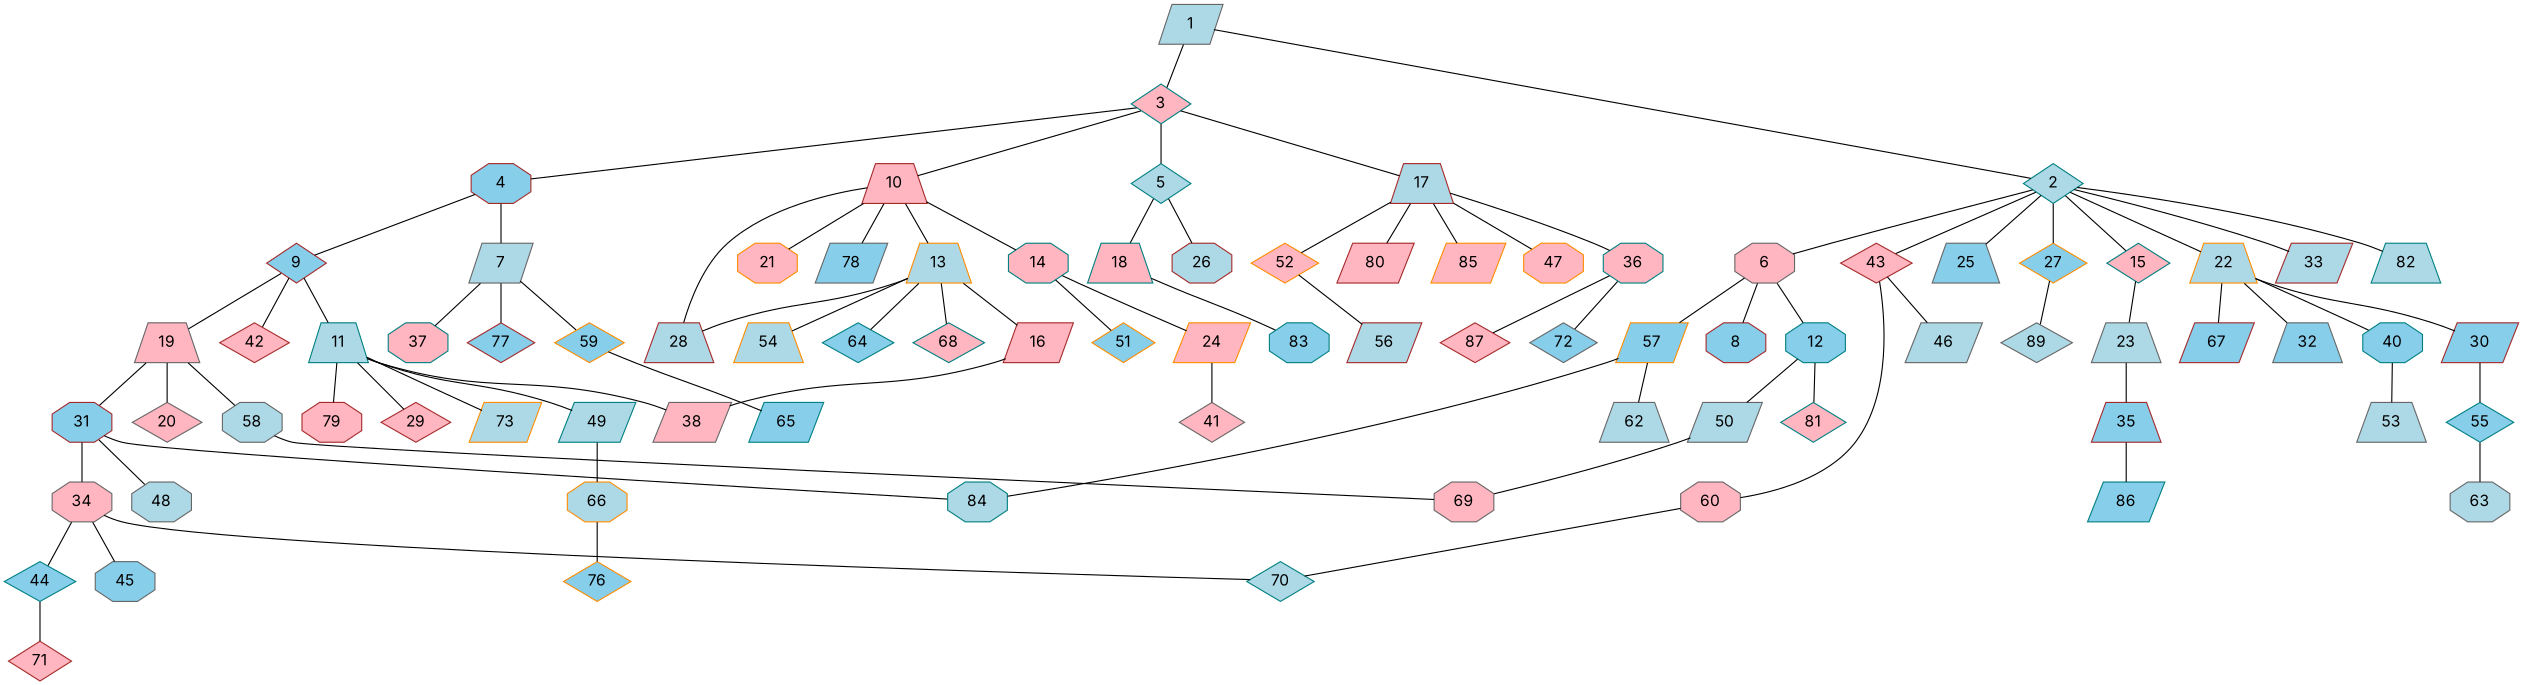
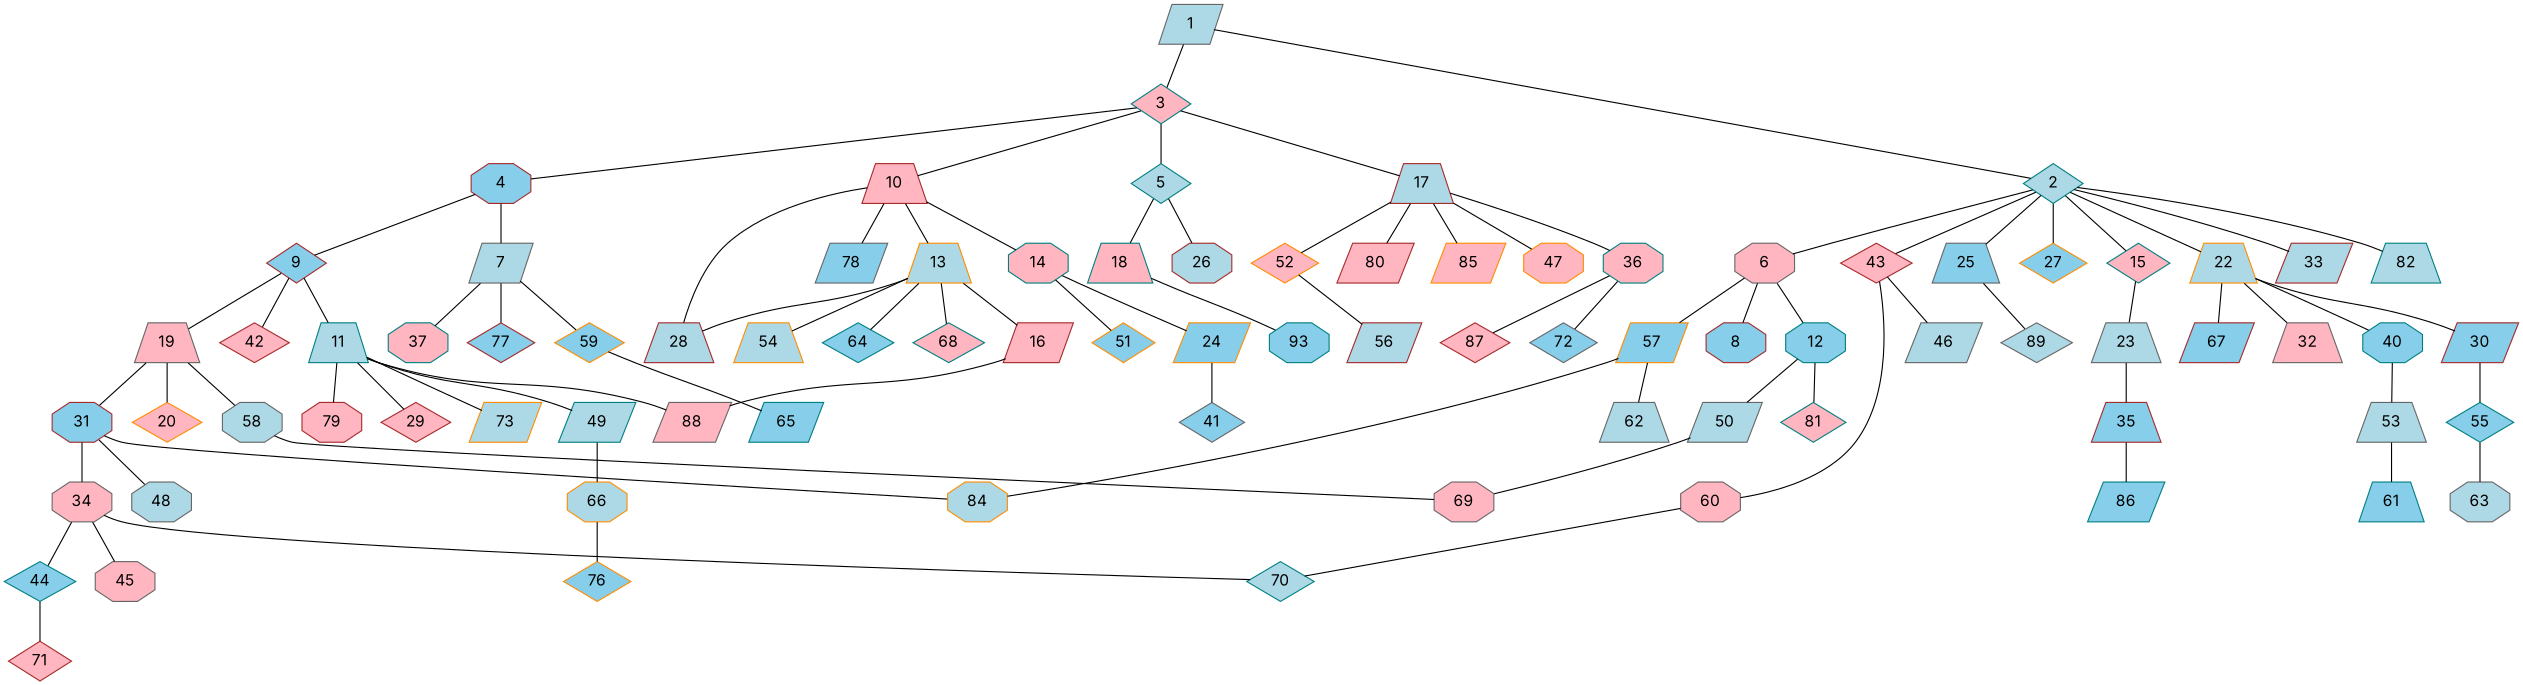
  graph {
    fontname=Inter
    node [color=gray40 fillcolor=lightpink fontname=Inter shape=diamond style=filled]
    edge [fontname=Inter]
    1 [fillcolor=lightblue shape=parallelogram]
    2 [color=teal fillcolor=lightblue]
    3 [color=teal]
    6 [shape=octagon]
    15 [color=teal]
    22 [color=darkorange fillcolor=lightblue shape=trapezium]
    25 [fillcolor=skyblue shape=trapezium]
    27 [color=darkorange fillcolor=skyblue]
    33 [color=brown fillcolor=lightblue shape=parallelogram]
    43 [color=brown]
    82 [color=teal fillcolor=lightblue shape=trapezium]
    4 [color=brown fillcolor=skyblue shape=octagon]
    5 [color=teal fillcolor=lightblue]
    10 [color=brown shape=trapezium]
    17 [color=brown fillcolor=lightblue shape=trapezium]
    8 [color=brown fillcolor=skyblue shape=octagon]
    12 [color=teal fillcolor=skyblue shape=octagon]
    57 [color=darkorange fillcolor=skyblue shape=parallelogram]
    23 [fillcolor=lightblue shape=trapezium]
    30 [color=brown fillcolor=skyblue shape=parallelogram]
-   32 [fillcolor=skyblue shape=trapezium]
+   32 [shape=trapezium]
    40 [color=teal fillcolor=skyblue shape=octagon]
    67 [color=brown fillcolor=skyblue shape=parallelogram]
    n24 [fillcolor=lightblue label=89]
    46 [fillcolor=lightblue shape=parallelogram]
    60 [shape=octagon]
    7 [fillcolor=lightblue shape=parallelogram]
    9 [color=brown fillcolor=skyblue]
    18 [color=teal shape=trapezium]
    26 [color=brown fillcolor=lightblue shape=octagon]
    13 [color=darkorange fillcolor=lightblue shape=trapezium]
    14 [color=teal shape=octagon]
-   21 [color=darkorange shape=octagon]
    28 [color=brown fillcolor=lightblue shape=trapezium]
    78 [fillcolor=skyblue shape=parallelogram]
    36 [color=teal shape=octagon]
    47 [color=darkorange shape=octagon]
    52 [color=darkorange]
    80 [color=brown shape=parallelogram]
    85 [color=darkorange shape=parallelogram]
    37 [color=teal shape=octagon]
    59 [color=darkorange fillcolor=skyblue]
    77 [color=brown fillcolor=skyblue]
    11 [color=teal fillcolor=lightblue shape=trapezium]
    19 [shape=trapezium]
    42 [color=brown]
-   83 [color=teal fillcolor=skyblue shape=octagon]
+   83 [color=teal fillcolor=skyblue shape=octagon label=93]
    50 [fillcolor=lightblue shape=parallelogram]
    81 [color=teal]
-   84 [color=teal fillcolor=lightblue shape=octagon]
+   84 [color=darkorange fillcolor=lightblue shape=octagon]
    62 [fillcolor=lightblue shape=trapezium]
    65 [color=teal fillcolor=skyblue shape=parallelogram]
    29 [color=brown]
-   38 [shape=parallelogram]
+   38 [shape=parallelogram label=88]
    49 [color=teal fillcolor=lightblue shape=parallelogram]
    73 [color=darkorange fillcolor=lightblue shape=parallelogram]
    79 [color=brown shape=octagon]
-   20
+   20 [color=darkorange]
    31 [color=brown fillcolor=skyblue shape=octagon]
    58 [fillcolor=lightblue shape=octagon]
    16 [color=brown shape=parallelogram]
    54 [color=darkorange fillcolor=lightblue shape=trapezium]
    64 [color=teal fillcolor=skyblue]
    68 [color=teal]
-   24 [color=darkorange shape=parallelogram]
+   24 [color=darkorange fillcolor=skyblue shape=parallelogram]
    51 [color=darkorange fillcolor=skyblue]
    66 [color=darkorange fillcolor=lightblue shape=octagon]
    69 [shape=octagon]
-   41
+   41 [fillcolor=skyblue]
    35 [color=brown fillcolor=skyblue shape=trapezium]
    72 [fillcolor=skyblue]
    87 [color=brown]
    56 [color=brown fillcolor=lightblue shape=parallelogram]
    34 [shape=octagon]
    48 [fillcolor=lightblue shape=octagon]
    55 [color=teal fillcolor=skyblue]
    53 [fillcolor=lightblue shape=trapezium]
    86 [color=teal fillcolor=skyblue shape=parallelogram]
    63 [fillcolor=lightblue shape=octagon]
    44 [color=teal fillcolor=skyblue]
-   45 [fillcolor=skyblue shape=octagon]
+   45 [shape=octagon]
    70 [color=teal fillcolor=lightblue]
    71 [color=brown]
+   61 [color=teal fillcolor=skyblue shape=trapezium]
    76 [color=darkorange fillcolor=skyblue]
    1 -- 2
    1 -- 3
    2 -- 6
    2 -- 15
    2 -- 22
    2 -- 25
    2 -- 27
    2 -- 33
    2 -- 43
    2 -- 82
    3 -- 4
    3 -- 5
    3 -- 10
    3 -- 17
    6 -- 8
    6 -- 12
    6 -- 57
    15 -- 23
    22 -- 30
    22 -- 32
    22 -- 40
    22 -- 67
-   27 -- n24
+   25 -- n24
    43 -- 46
    43 -- 60
    4 -- 7
    4 -- 9
    5 -- 18
    5 -- 26
    10 -- 13
    10 -- 14
-   10 -- 21
    10 -- 28
    10 -- 78
    17 -- 36
    17 -- 47
    17 -- 52
    17 -- 80
    17 -- 85
    12 -- 50
    12 -- 81
    57 -- 84
    57 -- 62
    23 -- 35
    30 -- 55
    40 -- 53
    60 -- 70
    7 -- 37
    7 -- 59
    7 -- 77
    9 -- 11
    9 -- 19
    9 -- 42
    18 -- 83
    13 -- 28
    13 -- 16
    13 -- 54
    13 -- 64
    13 -- 68
    14 -- 24
    14 -- 51
    36 -- 72
    36 -- 87
    52 -- 56
    59 -- 65
    11 -- 29
    11 -- 38
    11 -- 49
    11 -- 73
    11 -- 79
    19 -- 20
    19 -- 31
    19 -- 58
    50 -- 69
    49 -- 66
    31 -- 84
    31 -- 34
    31 -- 48
    58 -- 69
    16 -- 38
    24 -- 41
    66 -- 76
    35 -- 86
    34 -- 44
    34 -- 45
    34 -- 70
    55 -- 63
+   53 -- 61
    44 -- 71
  }
